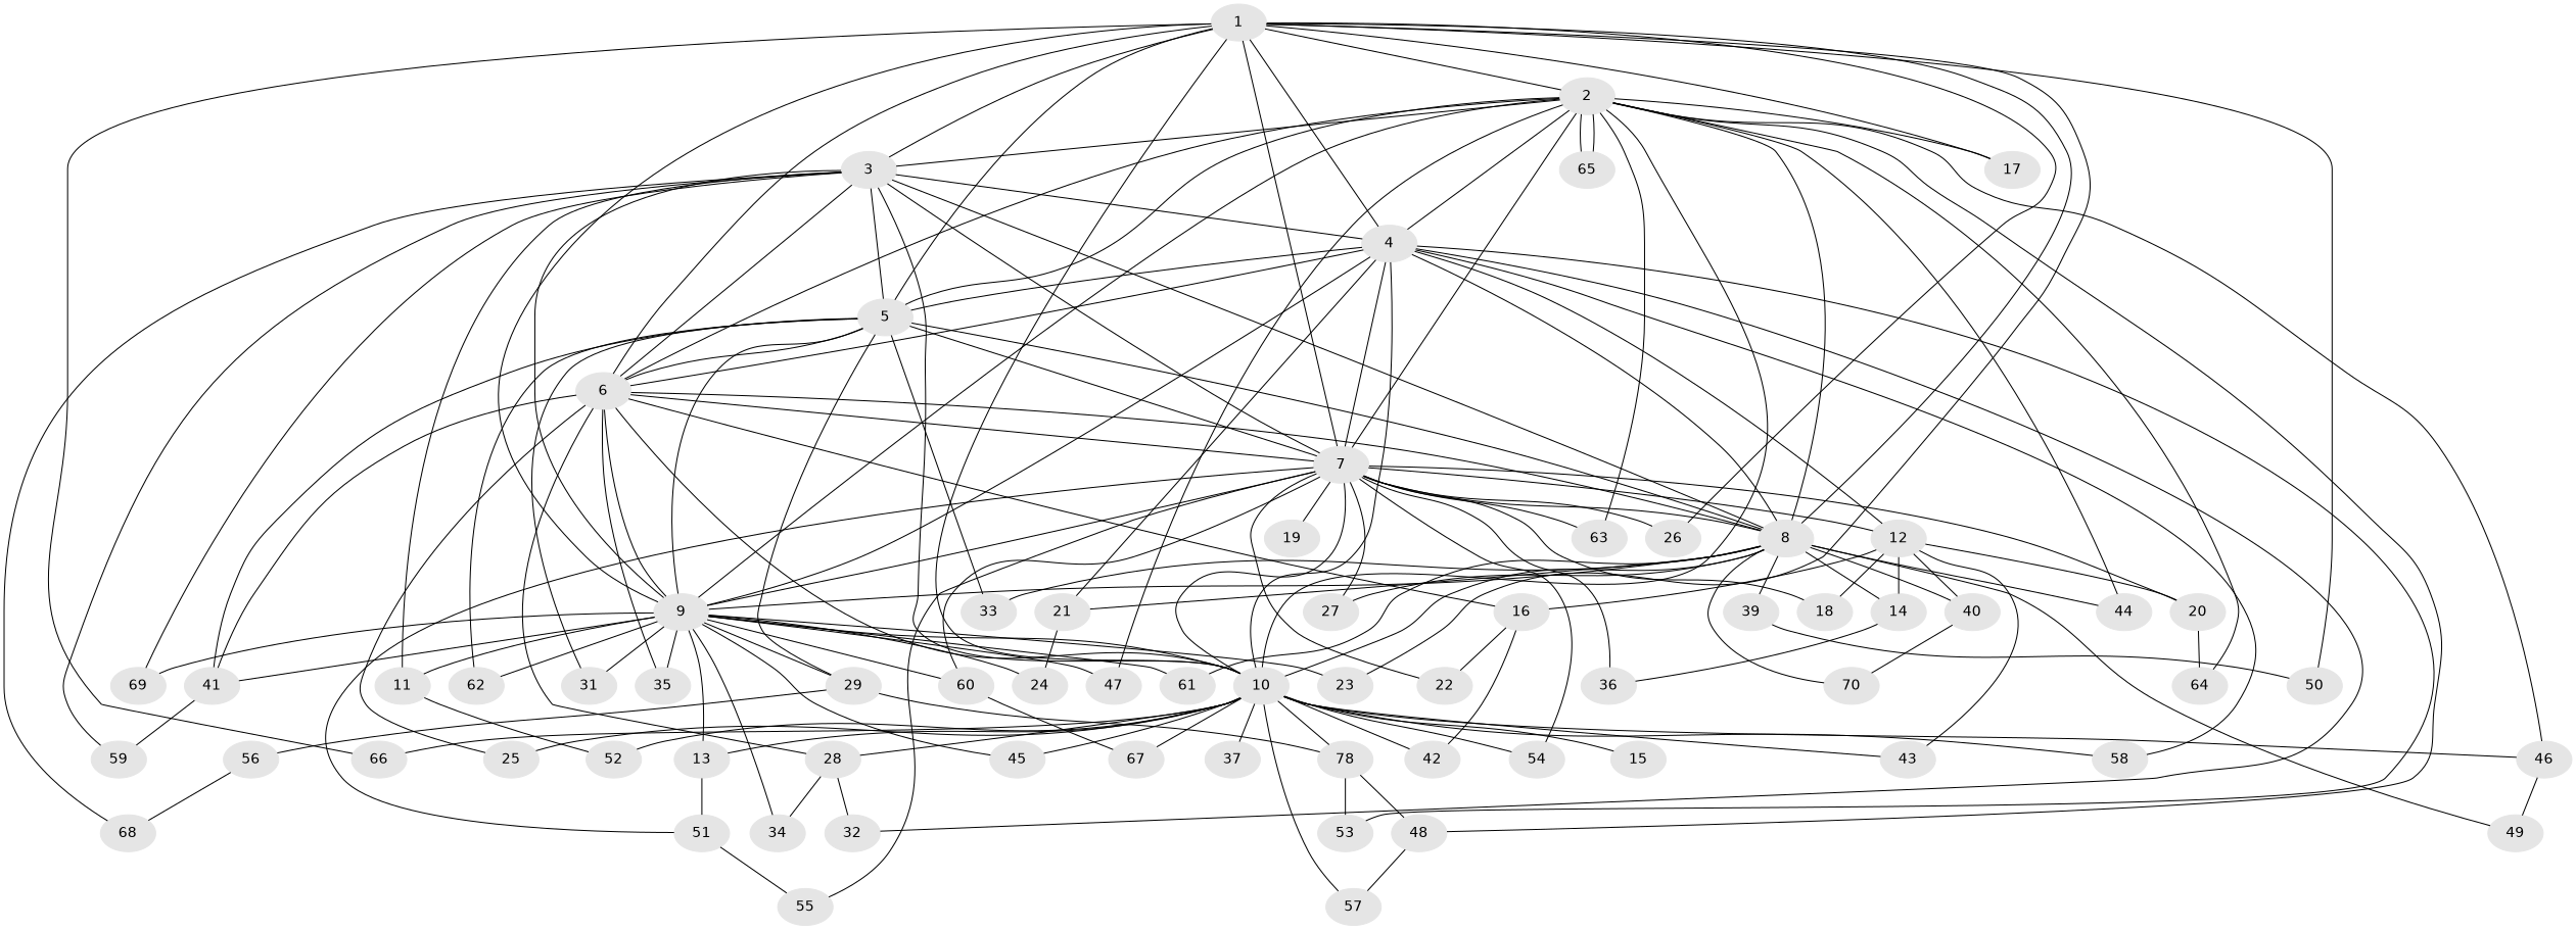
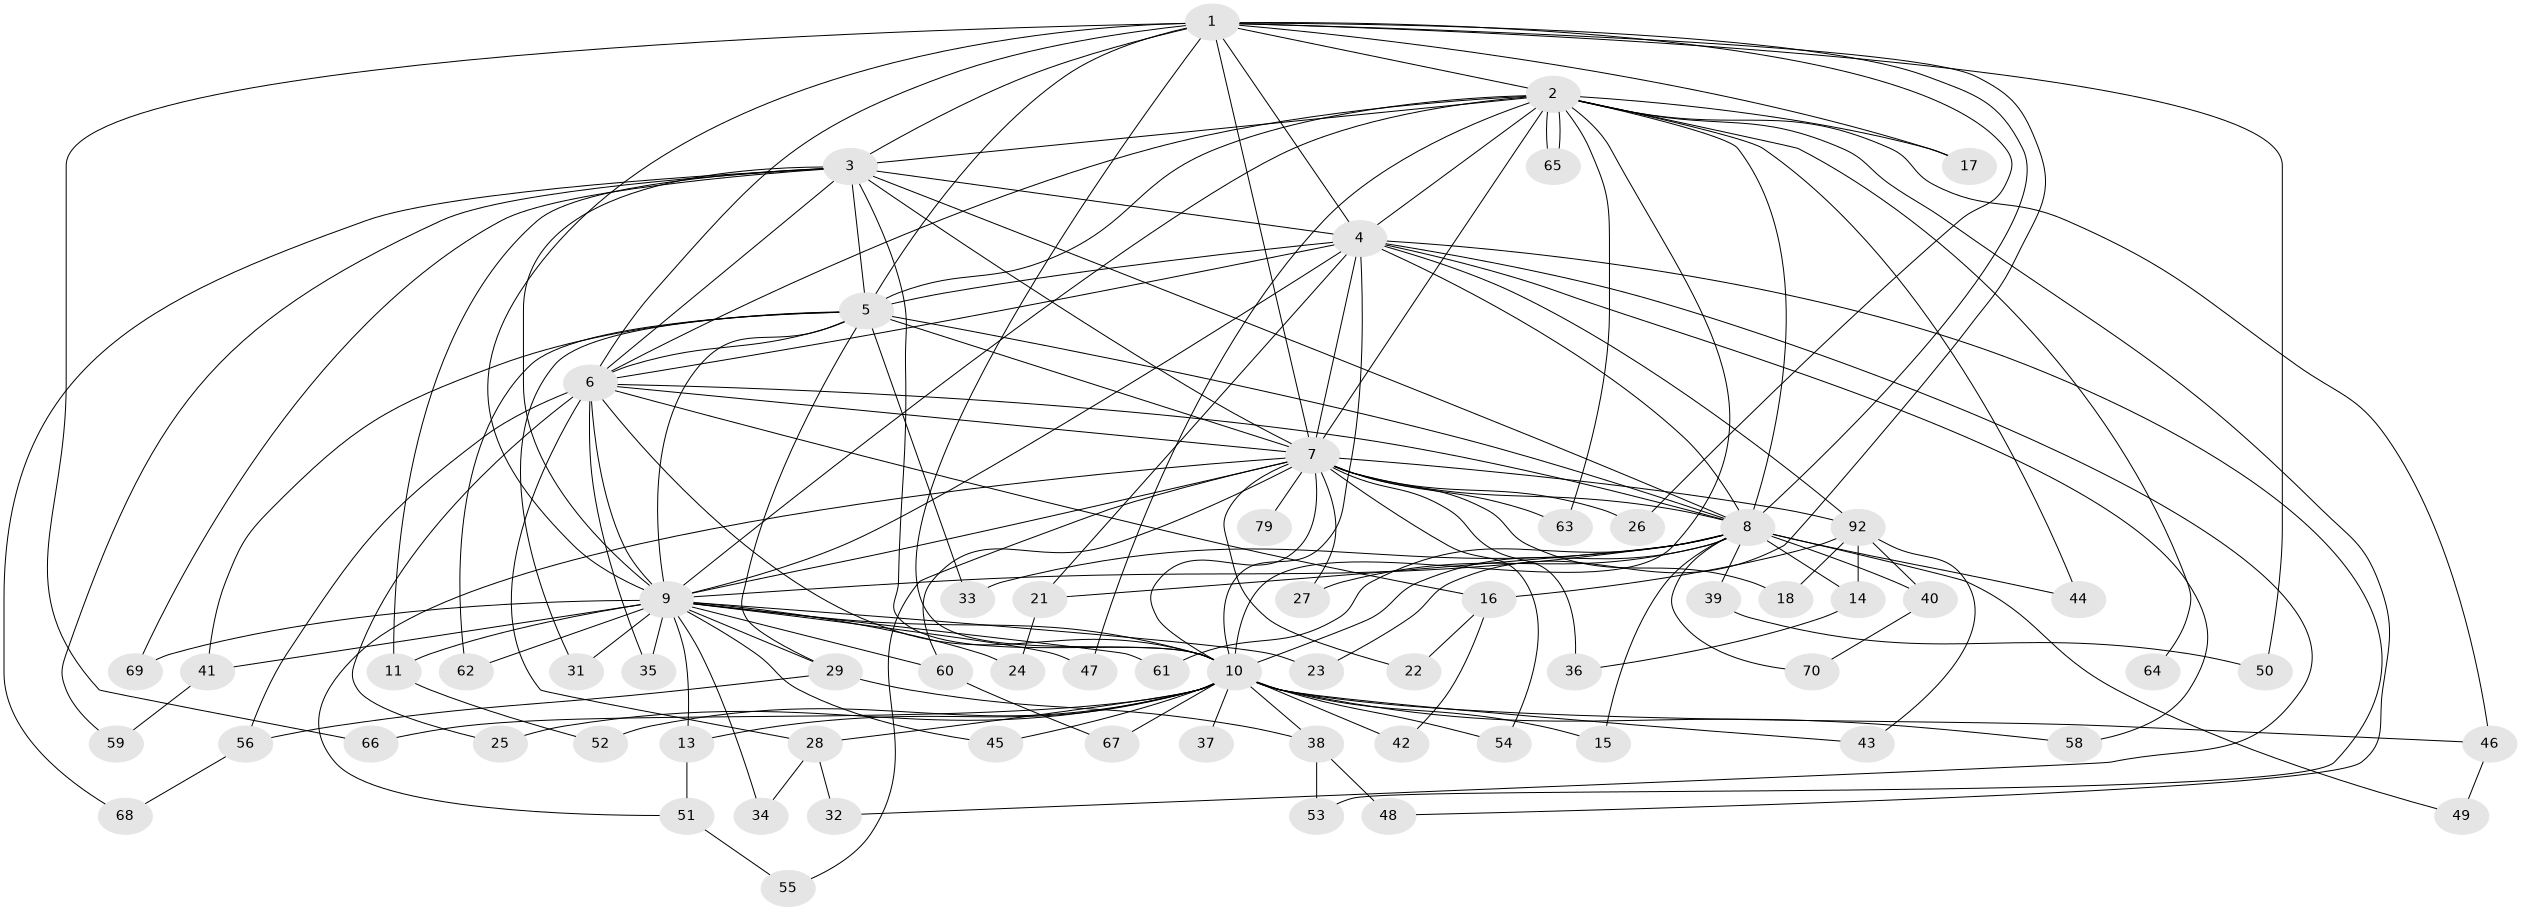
  graph {
    fontname="DejaVu Sans"
    node [color=gray90 fontname="DejaVu Sans" style=filled]
    edge [fontname="DejaVu Sans"]
    1
    2
    3
    4
    5
    6
    7
    8
    9
    10
    17
    23
    26
    50
    66
    44
    46
    47
    48
    63
    64
    65
    11
    59
    68
    69
-   12
+   12 [label=92]
    21
    32
    53
    58
    29
    31
    33
    41
    62
    16
    25
    28
    35
    56
    18
-   19
-   20
+   19 [label=79]
    22
    27
    36
    51
    54
    55
    60
    14
    15
    39
    40
    49
    61
    70
    13
    24
    34
    45
    37
-   38 [label=78]
+   38
    42
    43
    52
-   57
    67
    1 -- 2
    1 -- 3
    1 -- 4
    1 -- 5
    1 -- 6
    1 -- 7
    1 -- 8
    1 -- 9
    1 -- 10
    1 -- 17
    1 -- 23
    1 -- 26
    1 -- 50
    1 -- 66
    2 -- 3
    2 -- 4
    2 -- 5
    2 -- 6
    2 -- 7
    2 -- 8
    2 -- 9
    2 -- 10
    2 -- 17
    2 -- 44
    2 -- 46
    2 -- 47
    2 -- 48
    2 -- 63
    2 -- 64
    2 -- 65
    2 -- 65
    3 -- 4
    3 -- 5
    3 -- 6
    3 -- 7
    3 -- 8
    3 -- 9
    3 -- 10
    3 -- 11
    3 -- 59
    3 -- 68
    3 -- 69
    4 -- 5
    4 -- 6
    4 -- 7
    4 -- 8
    4 -- 9
    4 -- 10
    4 -- 12
    4 -- 21
    4 -- 32
    4 -- 53
    4 -- 58
    5 -- 6
    5 -- 7
    5 -- 8
    5 -- 9
    5 -- 29
    5 -- 31
    5 -- 33
    5 -- 41
    5 -- 62
    6 -- 7
    6 -- 8
    6 -- 9
    6 -- 10
    6 -- 16
    6 -- 25
    6 -- 28
    6 -- 35
-   6 -- 41
+   6 -- 56
    7 -- 8
    7 -- 9
    7 -- 10
    7 -- 26
    7 -- 63
    7 -- 12
    7 -- 18
    7 -- 19
-   7 -- 20
    7 -- 22
    7 -- 27
    7 -- 36
    7 -- 51
    7 -- 54
    7 -- 55
    7 -- 60
    8 -- 9
    8 -- 10
    8 -- 44
    8 -- 21
    8 -- 33
    8 -- 27
    8 -- 14
+   8 -- 15
    8 -- 39
    8 -- 40
    8 -- 49
    8 -- 61
    8 -- 70
    9 -- 10
    9 -- 23
    9 -- 47
    9 -- 11
    9 -- 69
    9 -- 29
    9 -- 31
    9 -- 41
    9 -- 62
    9 -- 35
    9 -- 60
    9 -- 61
    9 -- 13
    9 -- 24
    9 -- 34
    9 -- 45
    10 -- 66
    10 -- 46
    10 -- 58
    10 -- 25
    10 -- 28
    10 -- 54
    10 -- 15
    10 -- 13
    10 -- 45
    10 -- 37
    10 -- 38
    10 -- 42
    10 -- 43
    10 -- 52
-   10 -- 57
    10 -- 67
    46 -- 49
-   48 -- 57
    11 -- 52
    12 -- 16
    12 -- 18
-   12 -- 20
    12 -- 14
    12 -- 40
    12 -- 43
    21 -- 24
    29 -- 56
    29 -- 38
    41 -- 59
    16 -- 22
    16 -- 42
    28 -- 32
    28 -- 34
    56 -- 68
-   20 -- 64
    51 -- 55
    60 -- 67
    14 -- 36
    39 -- 50
    40 -- 70
    13 -- 51
    38 -- 48
    38 -- 53
  }
